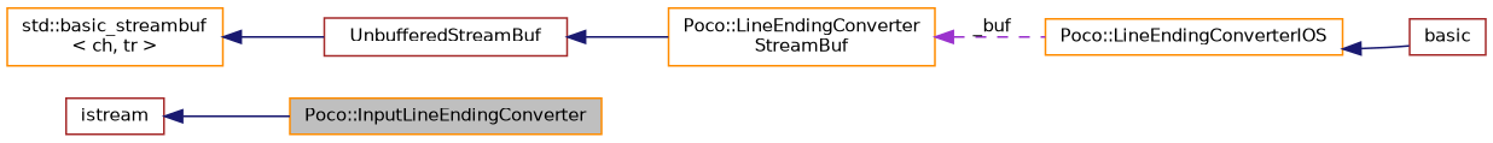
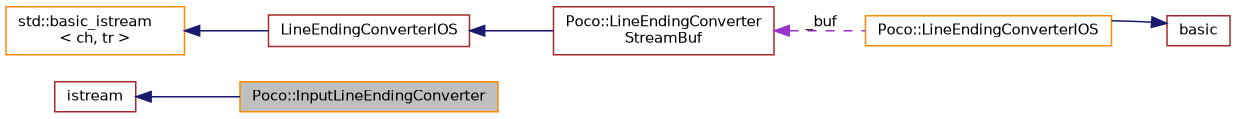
  digraph {
    rankdir=LR
    node [color=darkorange fillcolor=white fontname=Helvetica fontsize=10 shape=record style=filled]
    edge [color=midnightblue dir=back fontname=Helvetica fontsize=10 labelfontname=Helvetica labelfontsize=10 style=solid]
    n1 [fillcolor=grey75 fontcolor=black height=0.2 label="Poco::InputLineEndingConverter" width=0.4]
    n2 [height=0.2 label="Poco::LineEndingConverterIOS" width=0.4]
    n3 [color=brown height=0.2 label=basic width=0.4]
-   n4 [height=0.2 label="Poco::LineEndingConverter\lStreamBuf" width=0.4]
-   n5 [color=brown height=0.2 label=UnbufferedStreamBuf width=0.4]
-   n6 [height=0.2 label="std::basic_streambuf\l\< ch, tr \>" width=0.4]
+   n4 [color=brown height=0.2 label="Poco::LineEndingConverter\lStreamBuf" width=0.4]
+   n5 [color=brown height=0.2 label=LineEndingConverterIOS width=0.4]
+   n6 [height=0.2 label="std::basic_istream\l\< ch, tr \>" width=0.4]
    n7 [color=brown height=0.2 label=istream width=0.4]
-   n2 -> n3
+   n3 -> n2
    n4 -> n2 [color=darkorchid3 label=" _buf" style=dashed]
    n5 -> n4
    n6 -> n5
    n7 -> n1
  }
